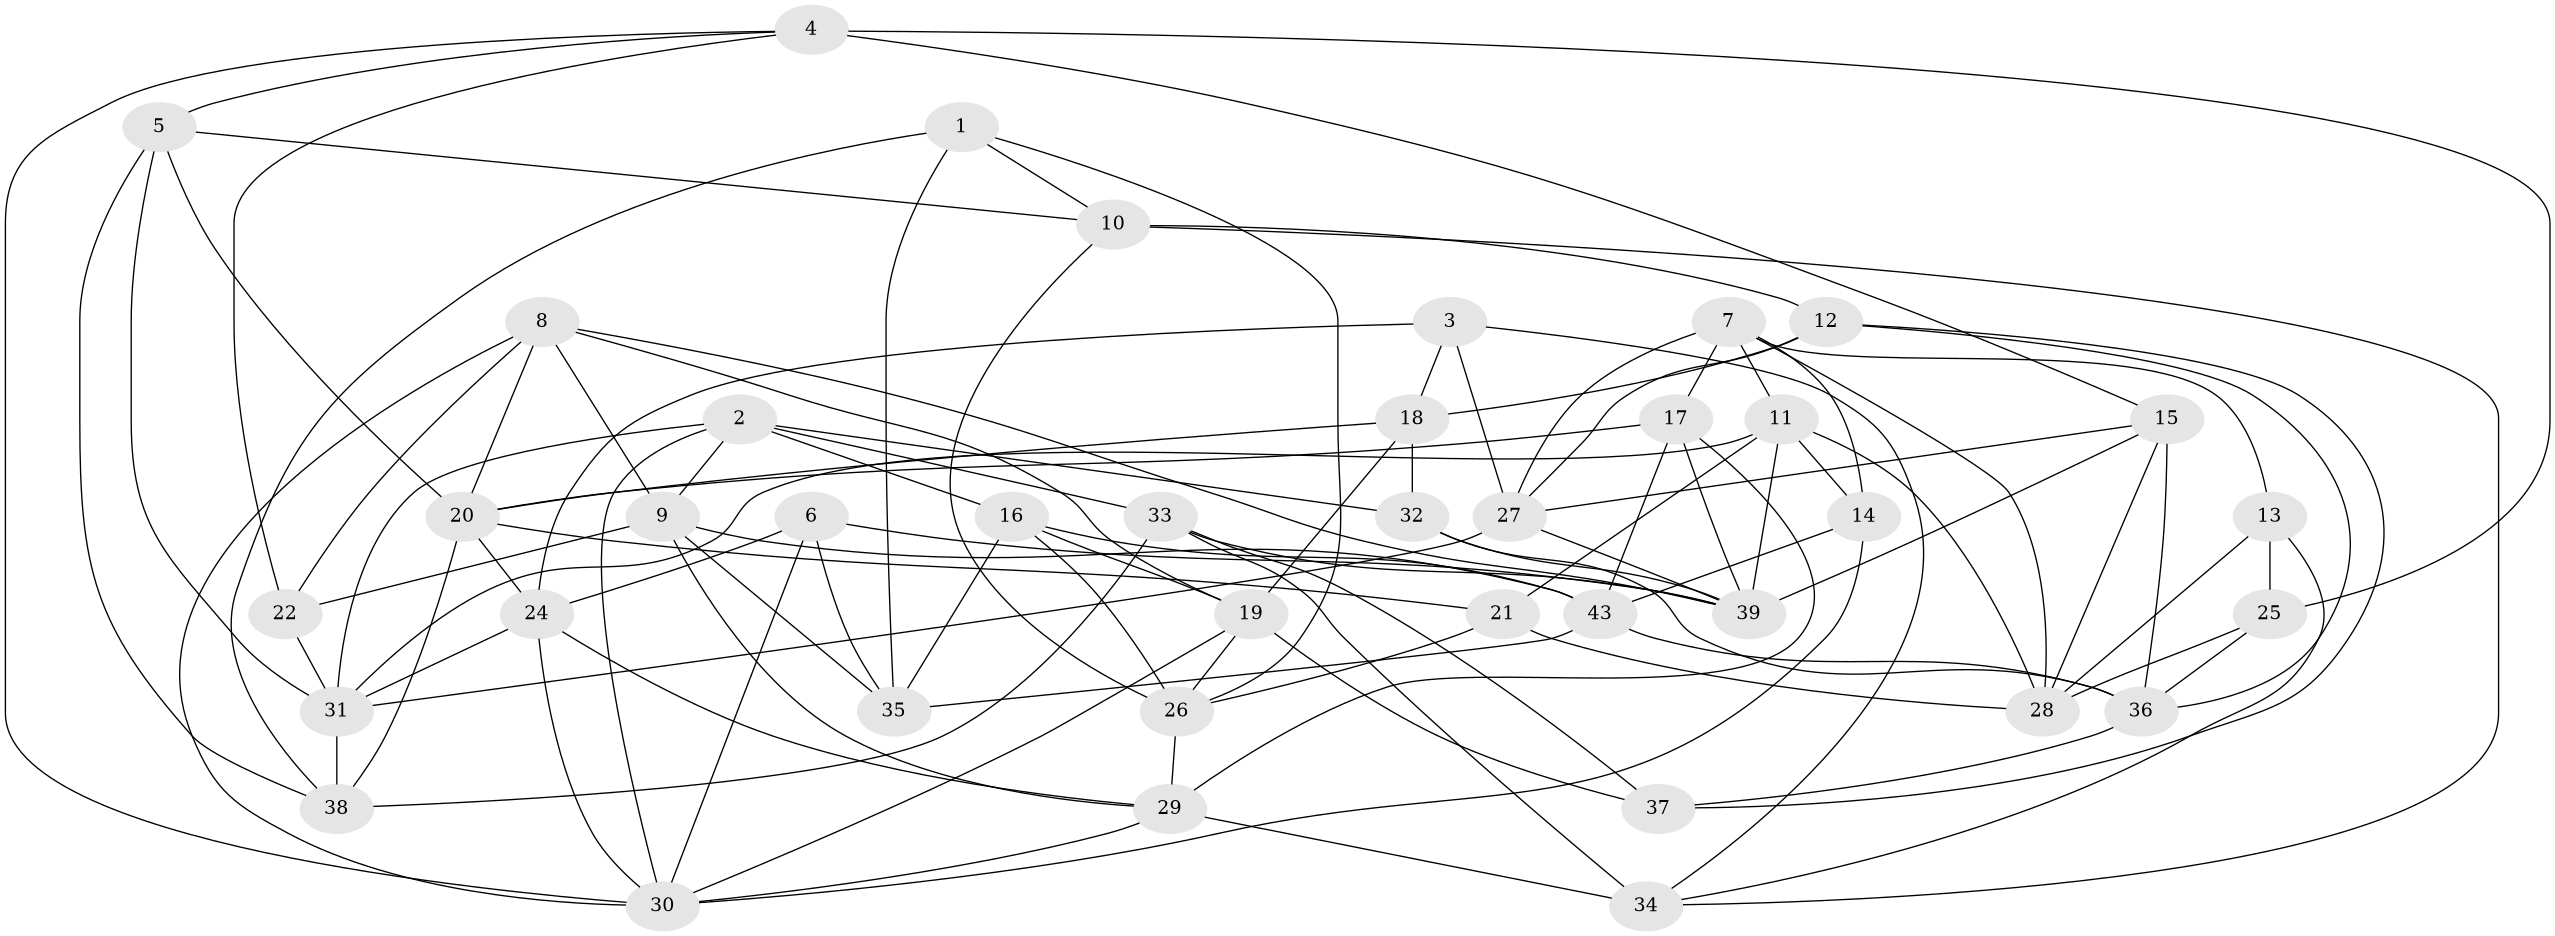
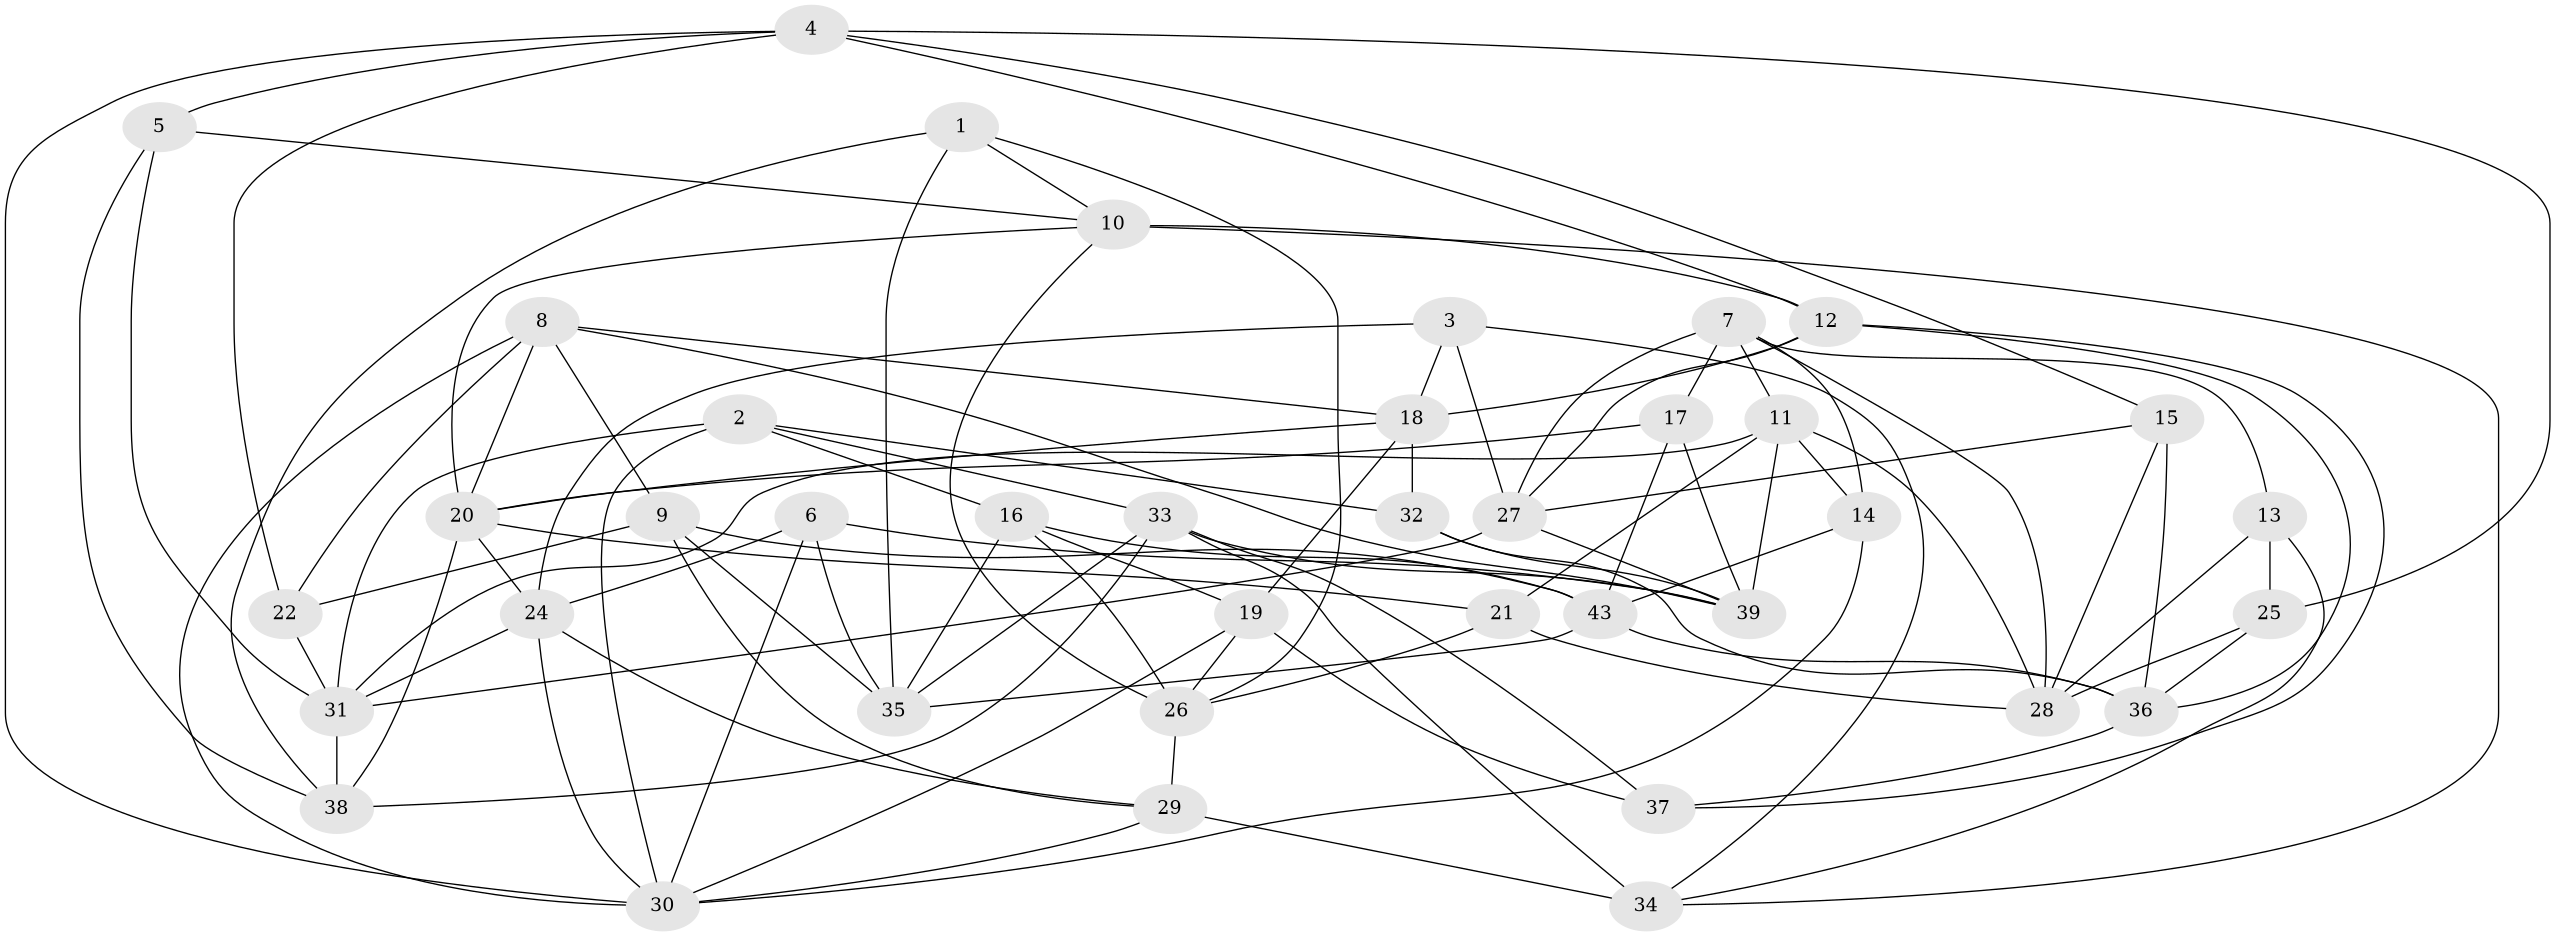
  graph {
    node [color=gray90 style=filled]
    edge [weight=1.0]
    1
    10
    26
    35
    38
    34
    12
    20
    29
    2
    9
    16
    30
    31
    32
    33
    22
    n18 [label=43]
    19
    39
    36
    37
    3
    18
    24
    27
    4
    5
    15
    25
    28
    6
    7
    11
    13
    14
    17
    21
    8
    1 -- 10
    1 -- 26
    1 -- 35
    1 -- 38
    10 -- 26
    10 -- 34
    10 -- 12
-   5 -- 20
+   10 -- 20
    26 -- 29
    12 -- 36
    12 -- 37
    12 -- 18
    12 -- 27
    20 -- 38
    20 -- 24
    20 -- 21
    29 -- 34
    29 -- 30
-   2 -- 9
    2 -- 16
    2 -- 30
    2 -- 31
    2 -- 32
    2 -- 33
    9 -- 35
    9 -- 29
    9 -- 22
    9 -- n18
    16 -- 26
    16 -- 35
    16 -- n18
    16 -- 19
    31 -- 38 [weight=2.0]
    32 -- 39
    32 -- 36
+   33 -- 35
    33 -- 38
    33 -- 34 [weight=2.0]
    33 -- 39
    33 -- 37
    22 -- 31
    n18 -- 35
    n18 -- 36
    19 -- 26
    19 -- 30
    19 -- 37
    36 -- 37
    3 -- 34
    3 -- 18
    3 -- 24
    3 -- 27
    18 -- 20
    18 -- 32
    18 -- 19
    24 -- 29
    24 -- 30
    24 -- 31
    27 -- 31
    27 -- 39
+   4 -- 12
    4 -- 30
    4 -- 22
    4 -- 5
    4 -- 15
    4 -- 25
    5 -- 10
    5 -- 38
    5 -- 31
-   15 -- 39
    15 -- 36
    15 -- 27
    15 -- 28
    25 -- 36
    25 -- 28
    6 -- 35
    6 -- 30
    6 -- 39
    6 -- 24
    7 -- 27
    7 -- 28
    7 -- 11
    7 -- 13
    7 -- 14
    7 -- 17
    11 -- 31
    11 -- 39
    11 -- 28
    11 -- 14
    11 -- 21
    13 -- 34
    13 -- 25
    13 -- 28
    14 -- 30
    14 -- n18
    17 -- 20 [weight=2.0]
-   17 -- 29
    17 -- n18
    17 -- 39
    21 -- 26
    21 -- 28
    8 -- 20
    8 -- 9
    8 -- 30
    8 -- 22
    8 -- 39
-   8 -- 19
+   8 -- 18
  }
